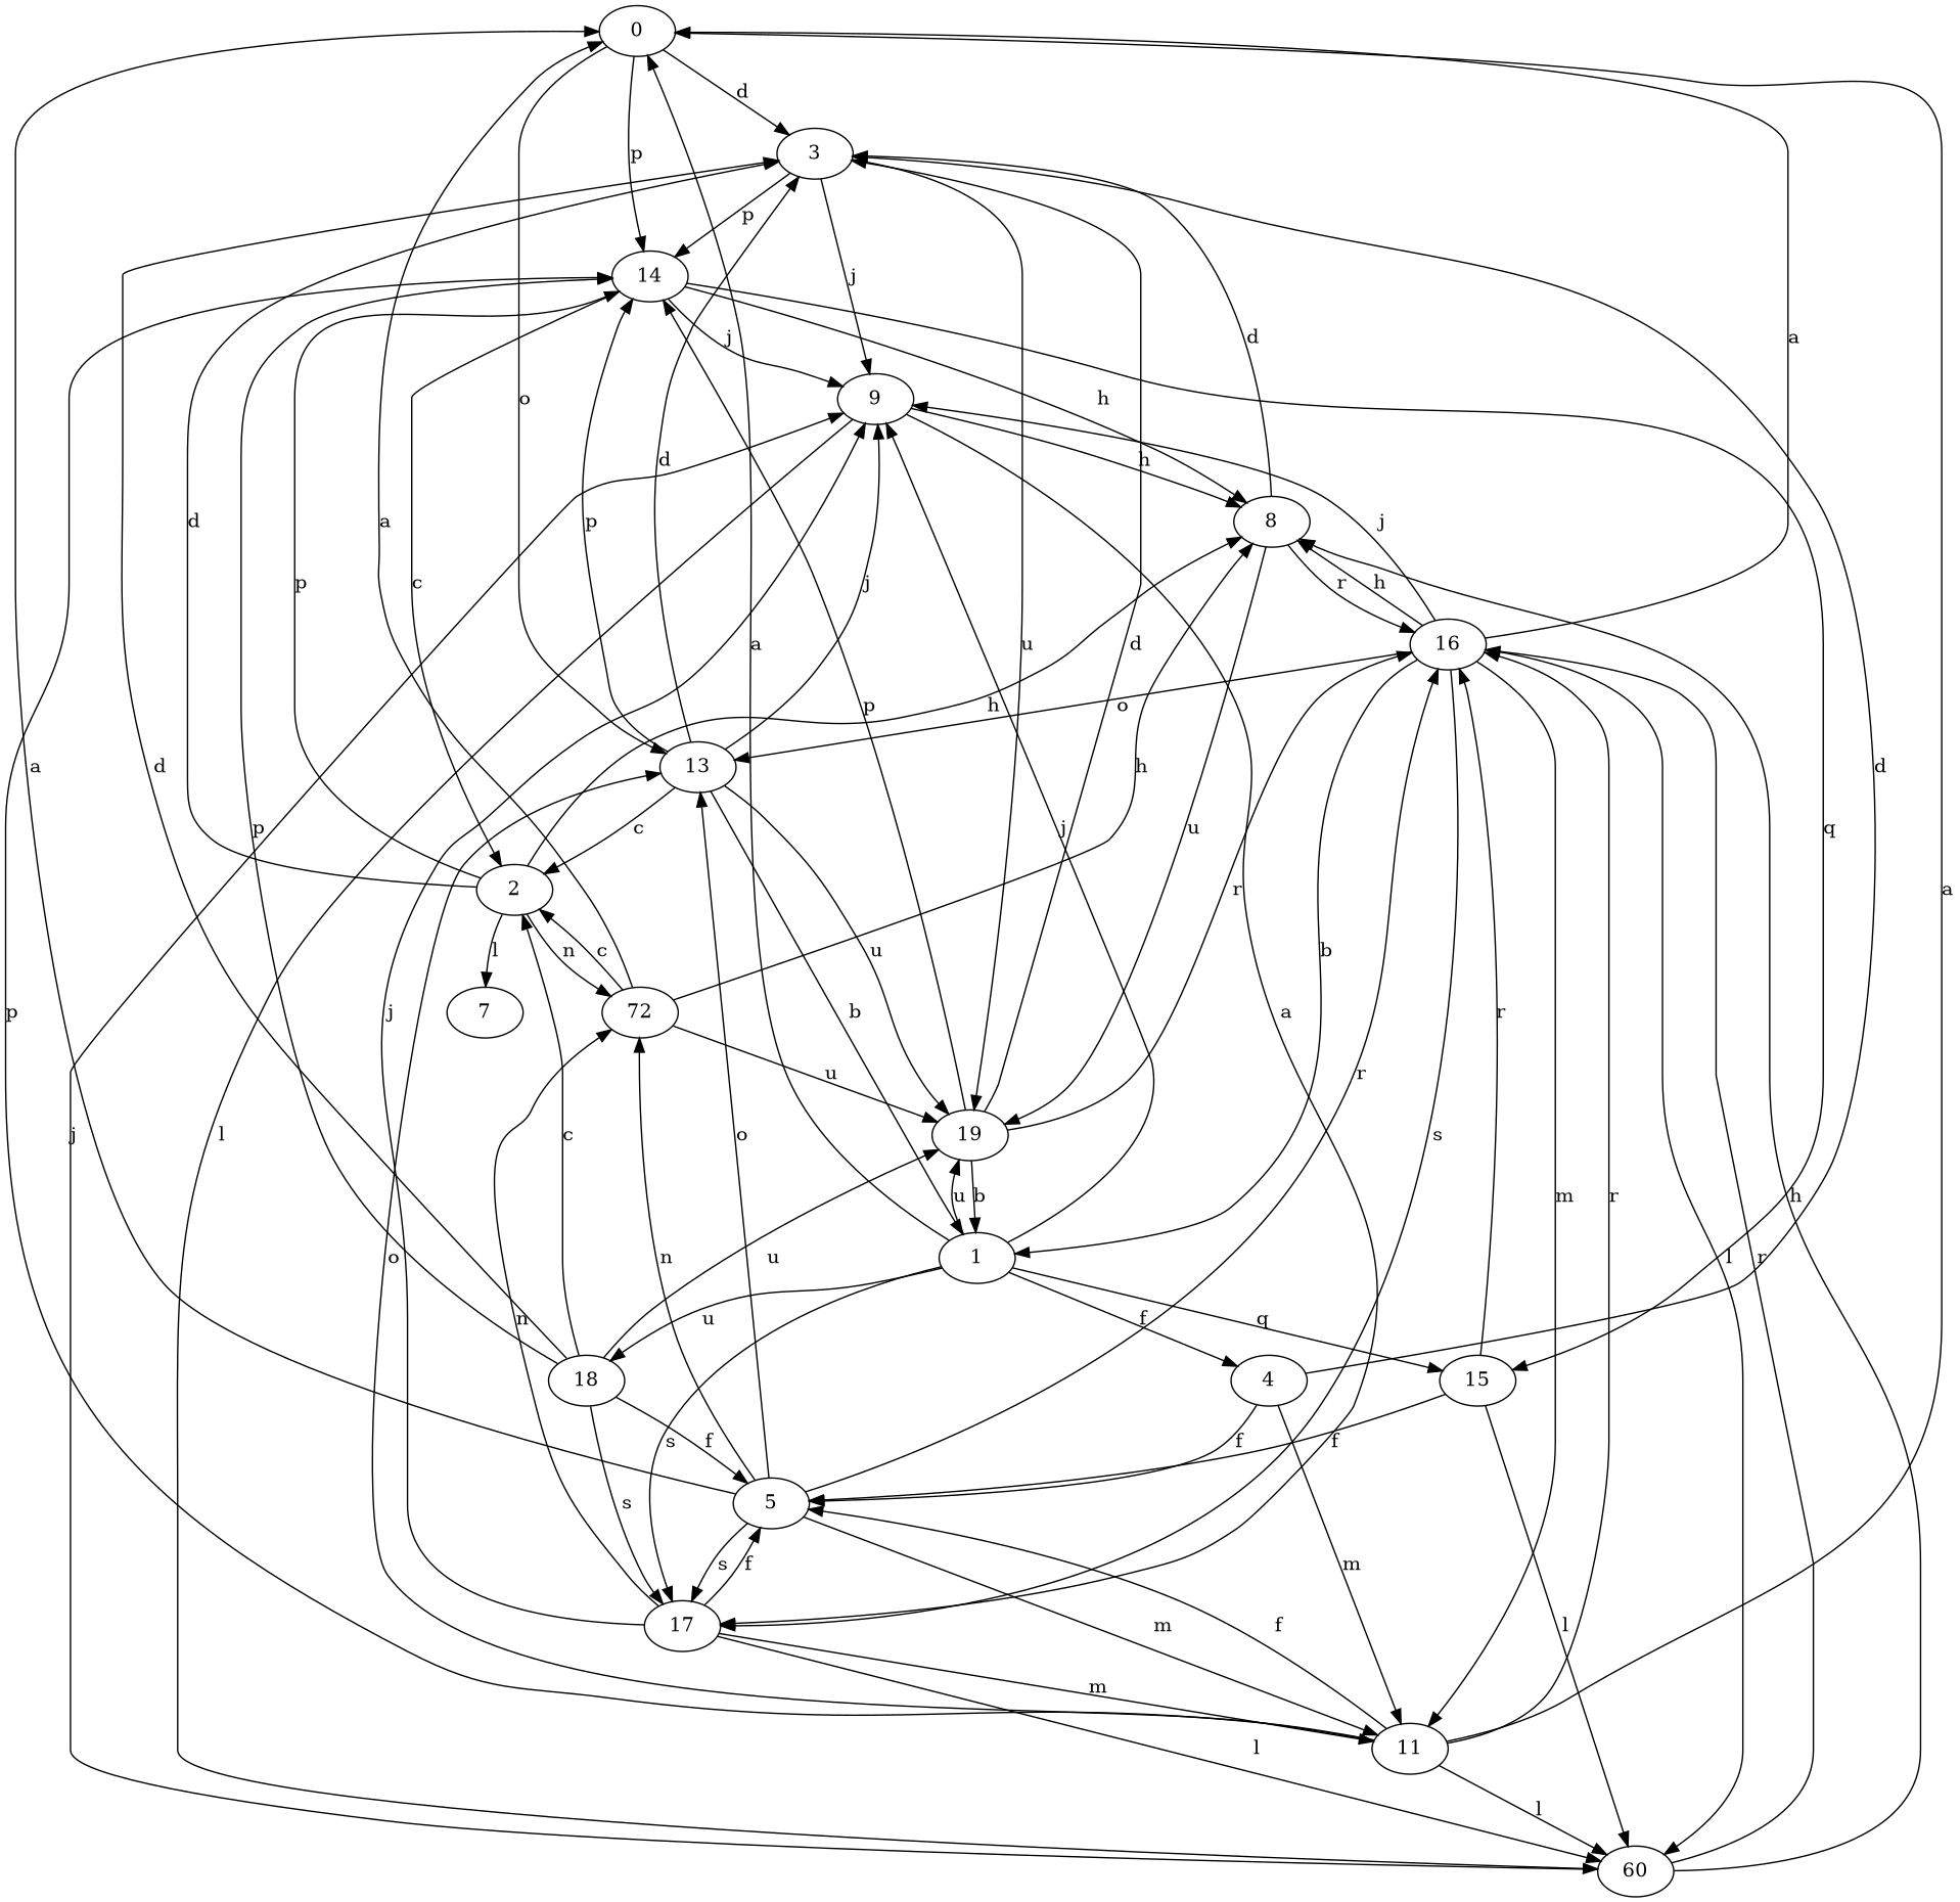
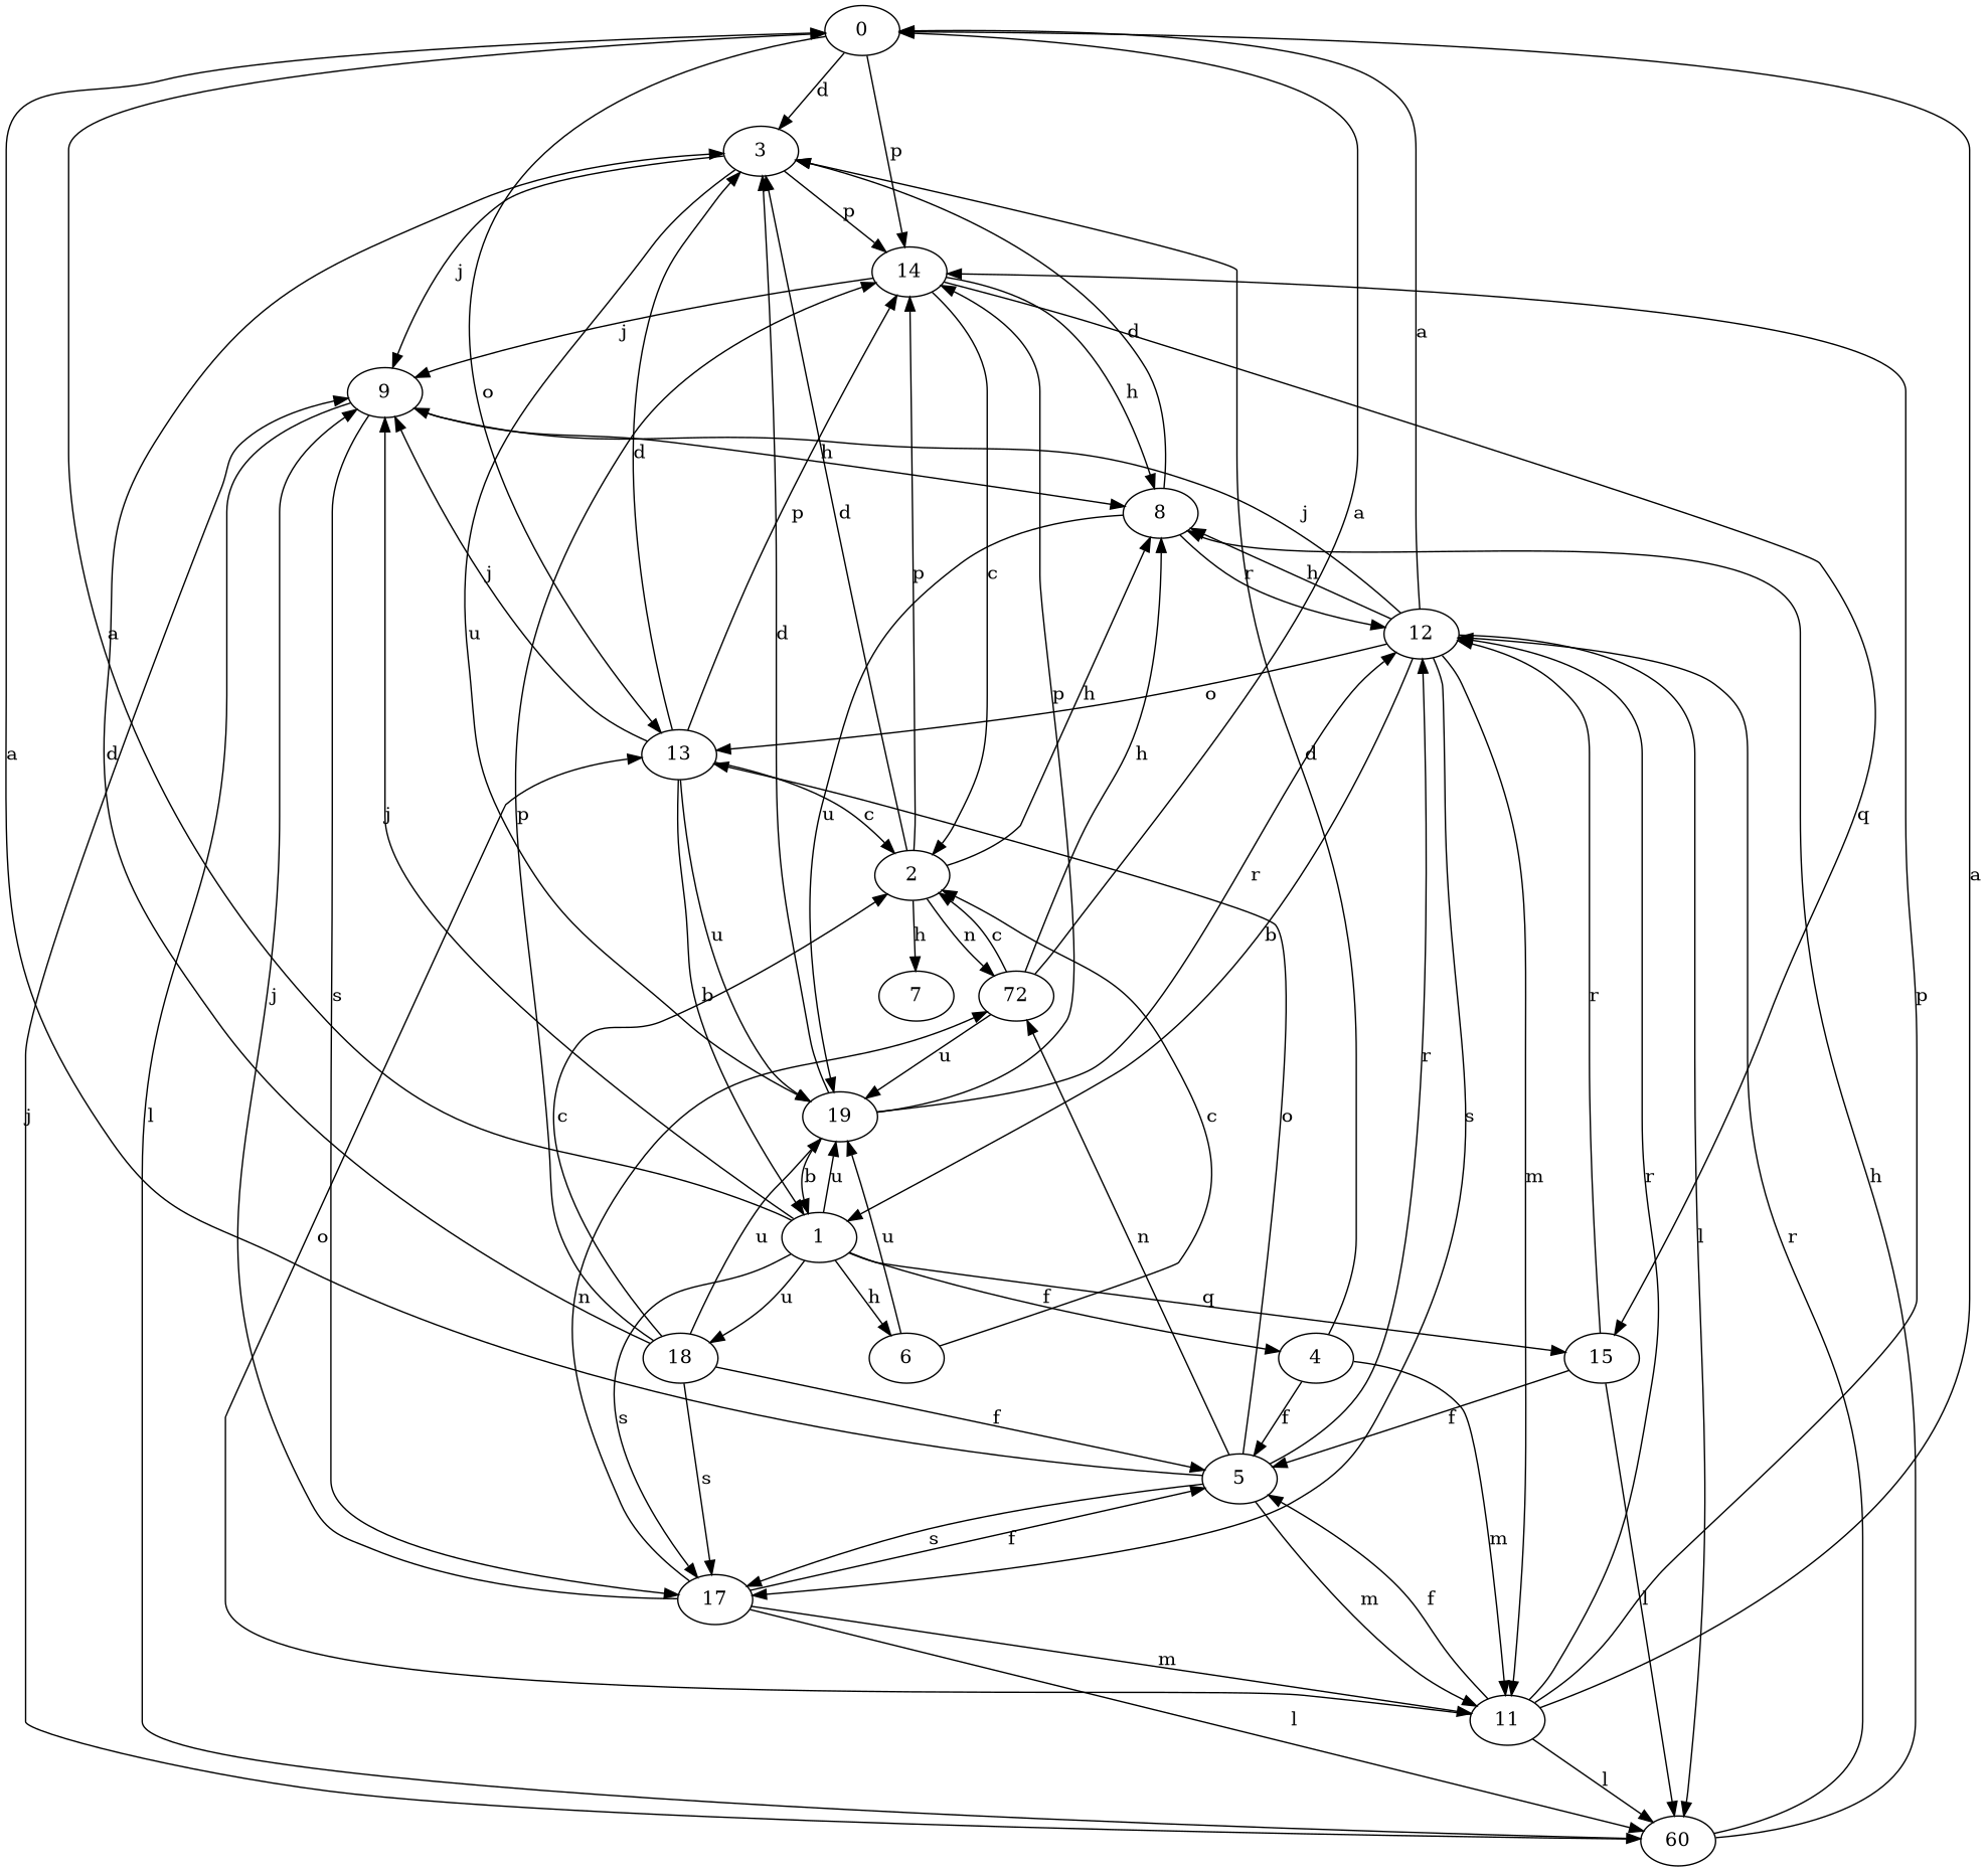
  strict digraph {
    0
    3
    13
    14
    9
    19
    1
    2
    15
    8
    4
+   6
    17
    18
    5
    11
    n17 [label=60]
-   16
+   16 [label=12]
    n19 [label=72]
    7
    0 -> 3 [label=d]
    0 -> 13 [label=o]
    0 -> 14 [label=p]
    3 -> 14 [label=p]
    3 -> 9 [label=j]
    3 -> 19 [label=u]
    13 -> 3 [label=d]
    13 -> 14 [label=p]
    13 -> 9 [label=j]
    13 -> 19 [label=u]
    13 -> 1 [label=b]
    13 -> 2 [label=c]
    14 -> 9 [label=j]
    14 -> 2 [label=c]
    14 -> 15 [label=q]
    14 -> 8 [label=h]
    9 -> 8 [label=h]
-   9 -> 17 [label=a]
+   9 -> 17 [label=s]
    9 -> n17 [label=l]
    19 -> 3 [label=d]
    19 -> 14 [label=p]
    19 -> 1 [label=b]
    19 -> 16 [label=r]
    1 -> 0 [label=a]
    1 -> 9 [label=j]
    1 -> 19 [label=u]
    1 -> 15 [label=q]
    1 -> 4 [label=f]
+   1 -> 6 [label=h]
    1 -> 17 [label=s]
    1 -> 18 [label=u]
    2 -> 3 [label=d]
    2 -> 14 [label=p]
    2 -> 8 [label=h]
    2 -> n19 [label=n]
-   2 -> 7 [label=l]
+   2 -> 7 [label=h]
    15 -> 5 [label=f]
    15 -> n17 [label=l]
    15 -> 16 [label=r]
    8 -> 3 [label=d]
    8 -> 19 [label=u]
    8 -> 16 [label=r]
    4 -> 3 [label=d]
    4 -> 5 [label=f]
    4 -> 11 [label=m]
+   6 -> 19 [label=u]
+   6 -> 2 [label=c]
    17 -> 9 [label=j]
    17 -> 5 [label=f]
    17 -> 11 [label=m]
    17 -> n17 [label=l]
    17 -> n19 [label=n]
    18 -> 3 [label=d]
    18 -> 14 [label=p]
    18 -> 19 [label=u]
    18 -> 2 [label=c]
    18 -> 17 [label=s]
    18 -> 5 [label=f]
    5 -> 0 [label=a]
    5 -> 13 [label=o]
    5 -> 17 [label=s]
    5 -> 11 [label=m]
    5 -> 16 [label=r]
    5 -> n19 [label=n]
    11 -> 0 [label=a]
    11 -> 13 [label=o]
    11 -> 14 [label=p]
    11 -> 5 [label=f]
    11 -> n17 [label=l]
    11 -> 16 [label=r]
    n17 -> 9 [label=j]
    n17 -> 8 [label=h]
    n17 -> 16 [label=r]
    16 -> 0 [label=a]
    16 -> 13 [label=o]
    16 -> 9 [label=j]
    16 -> 1 [label=b]
    16 -> 8 [label=h]
    16 -> 17 [label=s]
    16 -> 11 [label=m]
    16 -> n17 [label=l]
    n19 -> 0 [label=a]
    n19 -> 19 [label=u]
    n19 -> 2 [label=c]
    n19 -> 8 [label=h]
  }
